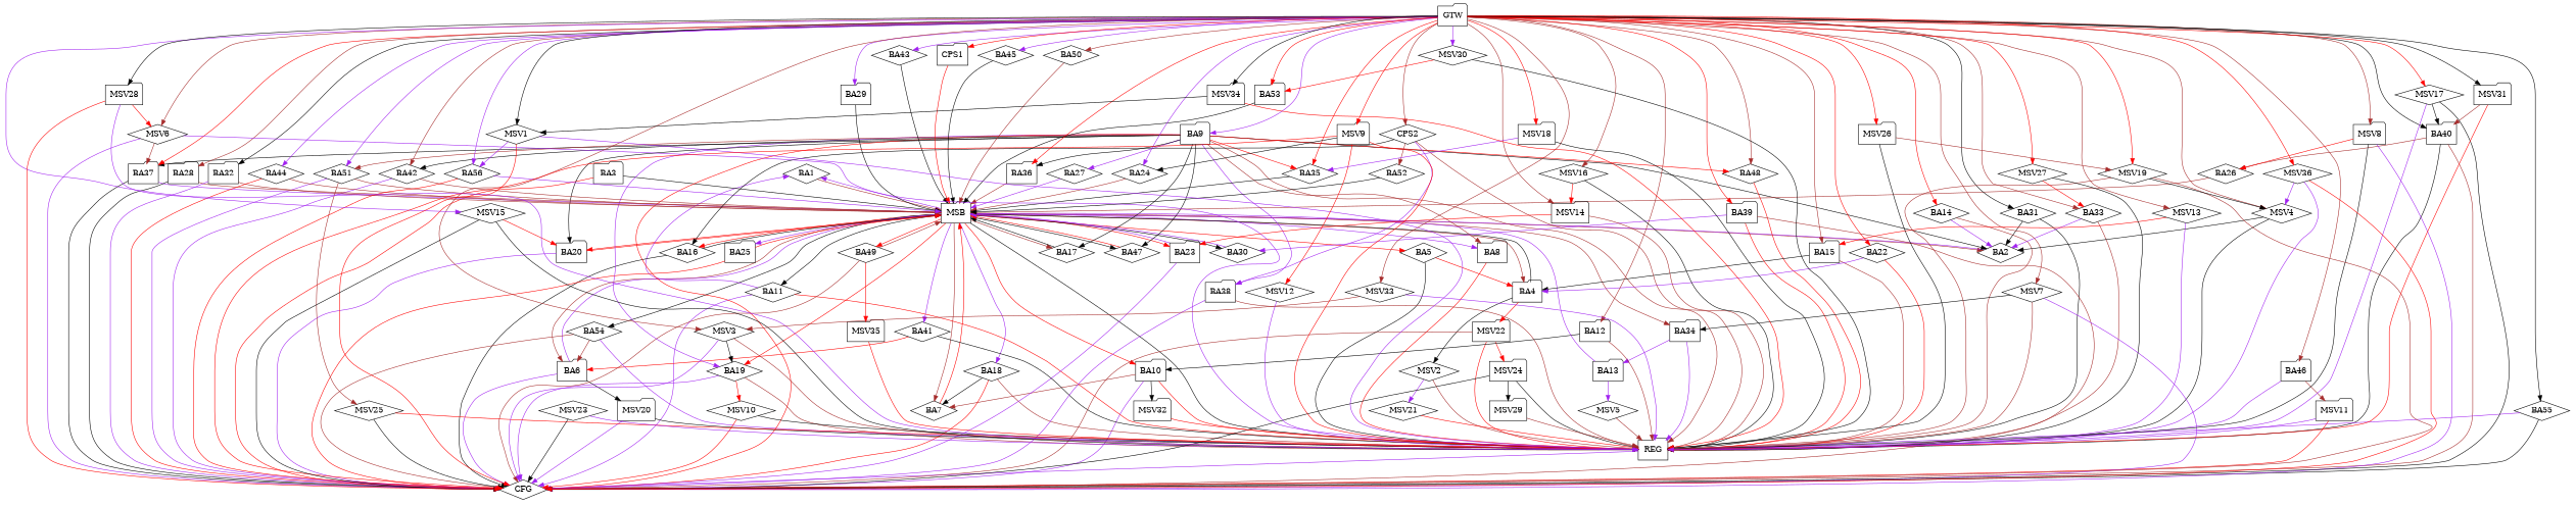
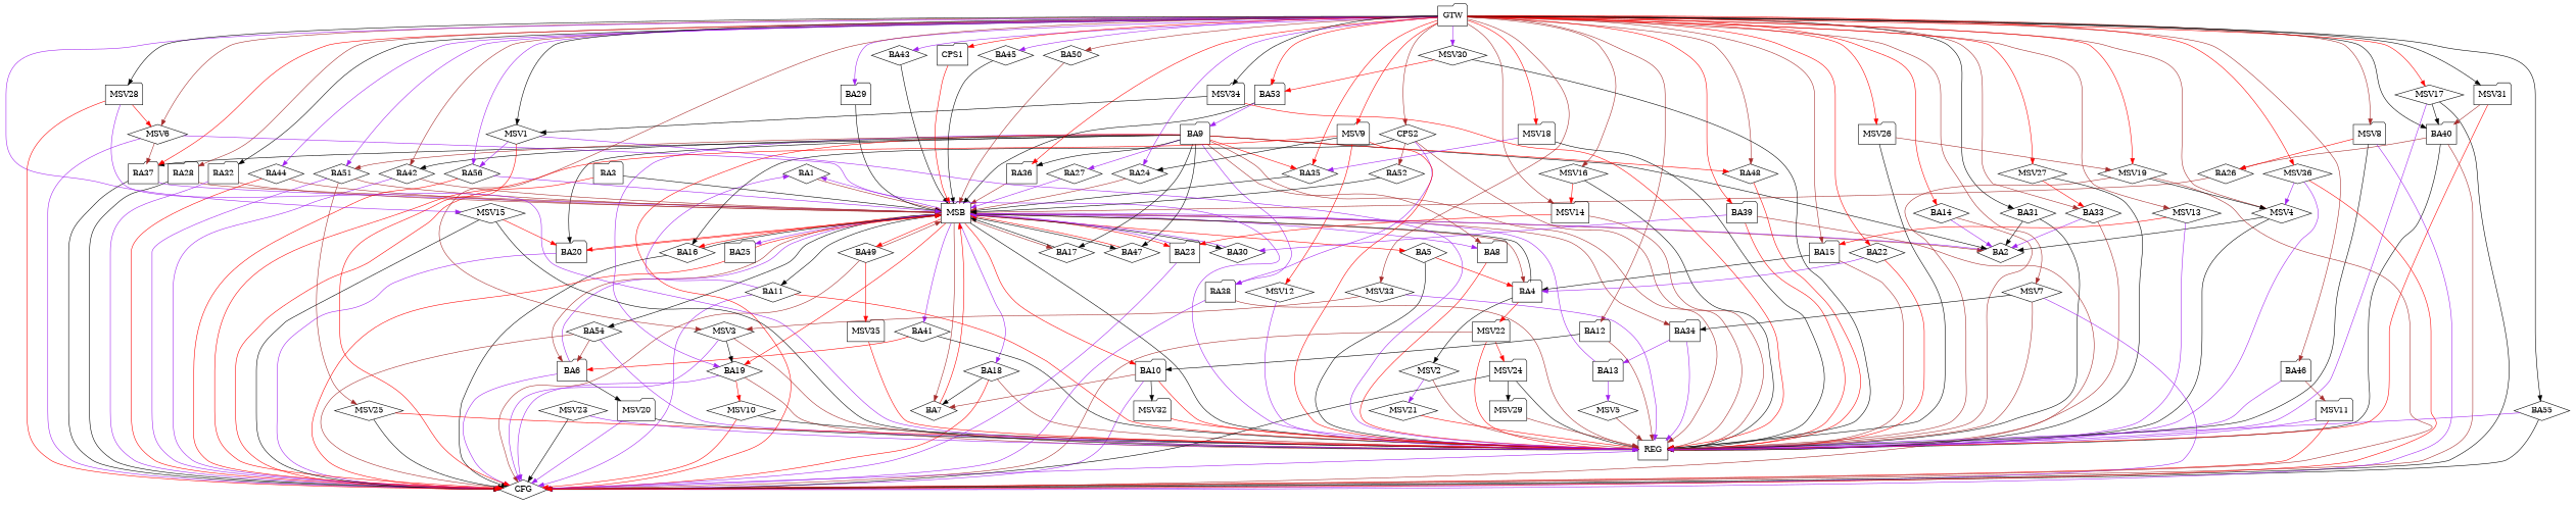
  strict digraph {
    node [shape=diamond]
    edge [color=red]
    n1 [label=BA1]
    n2 [label=MSB shape=folder]
    n3 [label=BA2]
    n4 [label=BA4 shape=folder]
    n5 [label=BA5]
    n6 [label=REG shape=folder]
    n7 [label=BA6 shape=folder]
    n8 [label=BA7]
    n9 [label=BA8 shape=folder]
    n10 [label=BA17]
    n11 [label=BA19]
    n12 [label=BA20 shape=folder]
    n13 [label=BA47]
    n14 [label=BA10 shape=folder]
    n15 [label=BA11]
    n16 [label=BA16]
    n17 [label=BA18]
    n18 [label=BA23 shape=folder]
    n19 [label=BA25 shape=folder]
    n20 [label=BA30]
    n21 [label=BA34 shape=folder]
    n22 [label=BA41]
    n23 [label=BA49]
    n24 [label=BA54]
    n25 [label=BA3 shape=folder]
    n26 [label=CFG]
    n27 [label=MSV2]
    n28 [label=MSV22 shape=folder]
    n29 [label=MSV21]
    n30 [label=MSV24 shape=folder]
    n31 [label=MSV20 shape=folder]
    n32 [label=BA9 shape=folder]
    n33 [label=BA27]
    n34 [label=BA35]
    n35 [label=BA36 shape=folder]
    n36 [label=BA37 shape=folder]
    n37 [label=BA38 shape=folder]
    n38 [label=BA42]
    n39 [label=BA48]
    n40 [label=BA51]
    n41 [label=MSV10]
    n42 [label=MSV25]
    n43 [label=MSV32 shape=folder]
    n44 [label=BA12 shape=folder]
    n45 [label=BA13 shape=folder]
    n46 [label=MSV5]
    n47 [label=BA14]
    n48 [label=BA15 shape=folder]
    n49 [label=MSV23]
    n50 [label=BA22]
    n51 [label=BA24]
    n52 [label=BA26]
    n53 [label=BA28 shape=folder]
    n54 [label=BA29 shape=folder]
    n55 [label=BA31]
    n56 [label=BA32 shape=folder]
    n57 [label=BA33]
    n58 [label=BA39 shape=folder]
    n59 [label=BA40 shape=folder]
    n60 [label=BA43]
    n61 [label=BA44]
    n62 [label=BA45]
    n63 [label=BA46 shape=folder]
    n64 [label=MSV11 shape=folder]
    n65 [label=MSV35 shape=folder]
    n66 [label=BA50]
    n67 [label=BA52]
    n68 [label=BA53 shape=folder]
    n69 [label=BA55]
    n70 [label=BA56]
    n71 [label=CPS1 shape=folder]
    n72 [label=CPS2]
    n73 [label=GTW shape=folder]
    n74 [label=MSV1]
    n75 [label=MSV3]
    n76 [label=MSV4]
    n77 [label=MSV6]
    n78 [label=MSV7]
    n79 [label=MSV8 shape=folder]
    n80 [label=MSV9 shape=folder]
    n81 [label=MSV13]
    n82 [label=MSV14 shape=folder]
    n83 [label=MSV15]
    n84 [label=MSV16]
    n85 [label=MSV17]
    n86 [label=MSV18 shape=folder]
    n87 [label=MSV19]
    n88 [label=MSV26 shape=folder]
    n89 [label=MSV27]
    n90 [label=MSV28 shape=folder]
    n91 [label=MSV30]
    n92 [label=MSV31 shape=folder]
    n93 [label=MSV33]
    n94 [label=MSV34 shape=folder]
    n95 [label=MSV36]
    n96 [label=MSV12]
    n97 [label=MSV29 shape=folder]
    n1 -> n2 [color=brown]
    n2 -> n1 [color=purple]
    n2 -> n3 [color=brown]
    n2 -> n4 [color=brown]
    n2 -> n5
    n2 -> n6 [color=black]
    n2 -> n7 [color=brown]
    n2 -> n8 [color=brown]
    n2 -> n9 [color=purple]
    n2 -> n10 [color=brown]
    n2 -> n11
    n2 -> n12
    n2 -> n13 [color=black]
    n2 -> n14
    n2 -> n15 [color=black]
    n2 -> n16
    n2 -> n17 [color=purple]
    n2 -> n18
    n2 -> n19 [color=purple]
    n2 -> n20 [color=black]
    n2 -> n21 [color=brown]
    n2 -> n22 [color=purple]
    n2 -> n23
    n2 -> n24 [color=black]
    n3 -> n2 [color=purple]
    n4 -> n2 [color=black]
    n4 -> n27 [color=black]
    n4 -> n28
    n5 -> n4
    n5 -> n6 [color=black]
    n6 -> n26 [color=purple]
    n7 -> n2 [color=purple]
    n7 -> n26 [color=purple]
    n7 -> n31 [color=black]
    n8 -> n2
    n9 -> n6
    n10 -> n2 [color=black]
    n11 -> n6 [color=brown]
    n11 -> n26 [color=purple]
    n11 -> n41
    n12 -> n2
    n12 -> n26 [color=purple]
    n13 -> n2
    n14 -> n6
    n14 -> n8 [color=brown]
    n14 -> n26 [color=purple]
    n14 -> n43 [color=black]
    n15 -> n1 [color=purple]
    n15 -> n6
    n15 -> n26 [color=purple]
    n16 -> n2 [color=black]
    n16 -> n26 [color=black]
    n17 -> n6 [color=brown]
    n17 -> n8 [color=black]
    n17 -> n26
    n18 -> n2 [color=purple]
    n18 -> n26 [color=purple]
    n19 -> n2
    n19 -> n26
    n20 -> n2 [color=purple]
    n21 -> n6 [color=purple]
    n21 -> n45 [color=purple]
    n22 -> n6 [color=black]
    n22 -> n7
    n23 -> n2 [color=brown]
    n23 -> n26 [color=brown]
    n23 -> n65
    n24 -> n6 [color=purple]
    n24 -> n7 [color=brown]
    n24 -> n26 [color=brown]
    n25 -> n2 [color=black]
    n25 -> n26
    n27 -> n6 [color=brown]
    n27 -> n29 [color=purple]
    n28 -> n6
    n28 -> n26 [color=brown]
    n28 -> n30
    n29 -> n6
    n30 -> n6 [color=black]
    n30 -> n26 [color=black]
    n30 -> n97 [color=black]
    n31 -> n6 [color=black]
    n31 -> n26 [color=purple]
    n32 -> n3 [color=black]
    n32 -> n6 [color=brown]
    n32 -> n9 [color=brown]
    n32 -> n10 [color=black]
    n32 -> n11 [color=purple]
    n32 -> n12 [color=black]
    n32 -> n13 [color=black]
    n32 -> n26
    n32 -> n33 [color=purple]
    n32 -> n34
    n32 -> n35 [color=black]
    n32 -> n36 [color=black]
    n32 -> n37 [color=purple]
    n32 -> n38 [color=black]
    n32 -> n39
    n32 -> n40 [color=brown]
    n33 -> n2 [color=purple]
    n34 -> n2 [color=black]
    n35 -> n2 [color=brown]
    n36 -> n2 [color=purple]
    n36 -> n26 [color=black]
    n37 -> n6 [color=brown]
    n37 -> n26 [color=purple]
    n38 -> n2 [color=brown]
    n38 -> n26 [color=purple]
    n39 -> n6
    n40 -> n2 [color=brown]
    n40 -> n26 [color=purple]
    n40 -> n42 [color=brown]
    n41 -> n6 [color=black]
    n41 -> n26
    n42 -> n6
    n42 -> n26 [color=black]
    n43 -> n6
    n44 -> n6 [color=brown]
    n44 -> n14 [color=black]
    n45 -> n2 [color=purple]
    n45 -> n46 [color=purple]
    n46 -> n6 [color=brown]
    n47 -> n3 [color=purple]
    n47 -> n6 [color=brown]
    n48 -> n4 [color=black]
    n48 -> n6 [color=brown]
    n49 -> n6 [color=purple]
    n49 -> n26 [color=black]
    n50 -> n4 [color=purple]
    n50 -> n6
    n51 -> n2 [color=brown]
    n52 -> n2 [color=brown]
    n53 -> n2 [color=brown]
    n53 -> n26 [color=black]
    n54 -> n2 [color=black]
    n55 -> n3 [color=black]
    n55 -> n6 [color=black]
    n56 -> n2 [color=brown]
    n56 -> n26 [color=purple]
    n57 -> n3 [color=purple]
    n57 -> n6 [color=brown]
    n58 -> n6
    n58 -> n20 [color=purple]
    n58 -> n26 [color=brown]
    n59 -> n6 [color=black]
    n59 -> n26 [color=brown]
    n59 -> n52 [color=brown]
    n60 -> n2 [color=black]
    n61 -> n2 [color=brown]
    n61 -> n26
    n62 -> n2 [color=black]
    n63 -> n6 [color=purple]
    n63 -> n64 [color=brown]
    n64 -> n6 [color=purple]
    n64 -> n26
    n65 -> n6
    n66 -> n2 [color=brown]
    n67 -> n2 [color=black]
    n68 -> n2 [color=black]
    n69 -> n6 [color=purple]
    n69 -> n26 [color=black]
    n70 -> n2 [color=purple]
    n70 -> n26
    n71 -> n2
    n72 -> n6 [color=brown]
    n72 -> n16 [color=black]
    n72 -> n37 [color=purple]
    n72 -> n67 [color=brown]
-   n73 -> n32 [color=purple]
+   n68 -> n32 [color=purple]
    n73 -> n34
    n73 -> n35
    n73 -> n36
    n73 -> n38 [color=brown]
    n73 -> n39 [color=brown]
    n73 -> n40 [color=purple]
    n73 -> n44 [color=brown]
    n73 -> n47
    n73 -> n48 [color=brown]
    n73 -> n50
    n73 -> n51 [color=purple]
    n73 -> n53 [color=brown]
    n73 -> n54 [color=purple]
    n73 -> n55 [color=black]
    n73 -> n56 [color=black]
    n73 -> n57 [color=brown]
    n73 -> n58
    n73 -> n59 [color=black]
    n73 -> n60 [color=purple]
    n73 -> n61 [color=purple]
    n73 -> n62 [color=purple]
    n73 -> n63 [color=brown]
    n73 -> n66 [color=brown]
    n73 -> n68
    n73 -> n69 [color=black]
    n73 -> n70 [color=purple]
    n73 -> n71
    n73 -> n72 [color=brown]
    n73 -> n74 [color=black]
    n73 -> n75 [color=brown]
    n73 -> n76 [color=brown]
    n73 -> n77 [color=brown]
    n73 -> n78 [color=brown]
    n73 -> n79 [color=brown]
    n73 -> n80
    n73 -> n81 [color=brown]
    n73 -> n82 [color=brown]
    n73 -> n83 [color=purple]
    n73 -> n84 [color=brown]
    n73 -> n85
    n73 -> n86
    n73 -> n87
    n73 -> n88
    n73 -> n89
    n73 -> n90 [color=black]
    n73 -> n91 [color=purple]
    n73 -> n92 [color=black]
    n73 -> n93 [color=brown]
    n73 -> n94 [color=black]
    n73 -> n95
    n74 -> n6 [color=purple]
    n74 -> n26
    n74 -> n70 [color=purple]
    n75 -> n6 [color=brown]
    n75 -> n11 [color=black]
    n75 -> n26 [color=purple]
    n76 -> n3 [color=black]
    n76 -> n6 [color=black]
    n77 -> n6 [color=purple]
    n77 -> n26 [color=purple]
    n77 -> n36 [color=brown]
    n78 -> n6 [color=brown]
    n78 -> n21 [color=black]
    n78 -> n26 [color=purple]
    n79 -> n6 [color=black]
    n79 -> n26 [color=purple]
    n79 -> n52
    n80 -> n6
    n80 -> n26
    n80 -> n51 [color=black]
    n80 -> n96
    n81 -> n6 [color=purple]
    n81 -> n48
    n82 -> n6 [color=brown]
    n82 -> n18
    n83 -> n6 [color=black]
    n83 -> n12
    n83 -> n26 [color=black]
    n84 -> n6 [color=black]
    n84 -> n82
    n85 -> n6 [color=purple]
    n85 -> n26 [color=black]
    n85 -> n59 [color=black]
    n86 -> n6 [color=black]
    n86 -> n34 [color=purple]
    n87 -> n6 [color=brown]
    n87 -> n26 [color=brown]
    n87 -> n76 [color=black]
    n88 -> n6 [color=black]
    n88 -> n87 [color=brown]
    n89 -> n6 [color=black]
    n89 -> n57
    n90 -> n6 [color=purple]
    n90 -> n26
    n90 -> n77
    n91 -> n6 [color=black]
    n91 -> n68
    n92 -> n6
    n92 -> n59 [color=brown]
    n93 -> n6 [color=purple]
    n93 -> n75 [color=brown]
    n94 -> n6
    n94 -> n74 [color=black]
    n95 -> n6 [color=purple]
    n95 -> n26
    n95 -> n76 [color=purple]
    n96 -> n6 [color=purple]
    n97 -> n6 [color=brown]
  }
